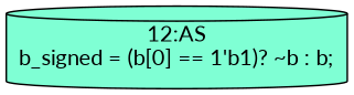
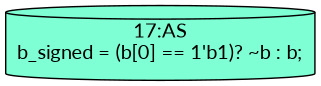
  strict digraph {
    fontname=Lato
-   n1 [ast="<pyverilog.vparser.ast.Assign object at 0x7f85b7cf84d0>" def_var="['b_signed']" fillcolor=aquamarine label="12:AS\nb_signed = (b[0] == 1'b1)? ~b : b;" statements="[]" style=filled typ=Assign use_var="['b', 'b', 'b']" shape=cylinder fontname=Lato]
+   n1 [ast="<pyverilog.vparser.ast.Assign object at 0x7f85b7cf84d0>" def_var="['b_signed']" fillcolor=aquamarine label="17:AS\nb_signed = (b[0] == 1'b1)? ~b : b;" statements="[]" style=filled typ=Assign use_var="['b', 'b', 'b']" shape=cylinder fontname=Lato]
  }
